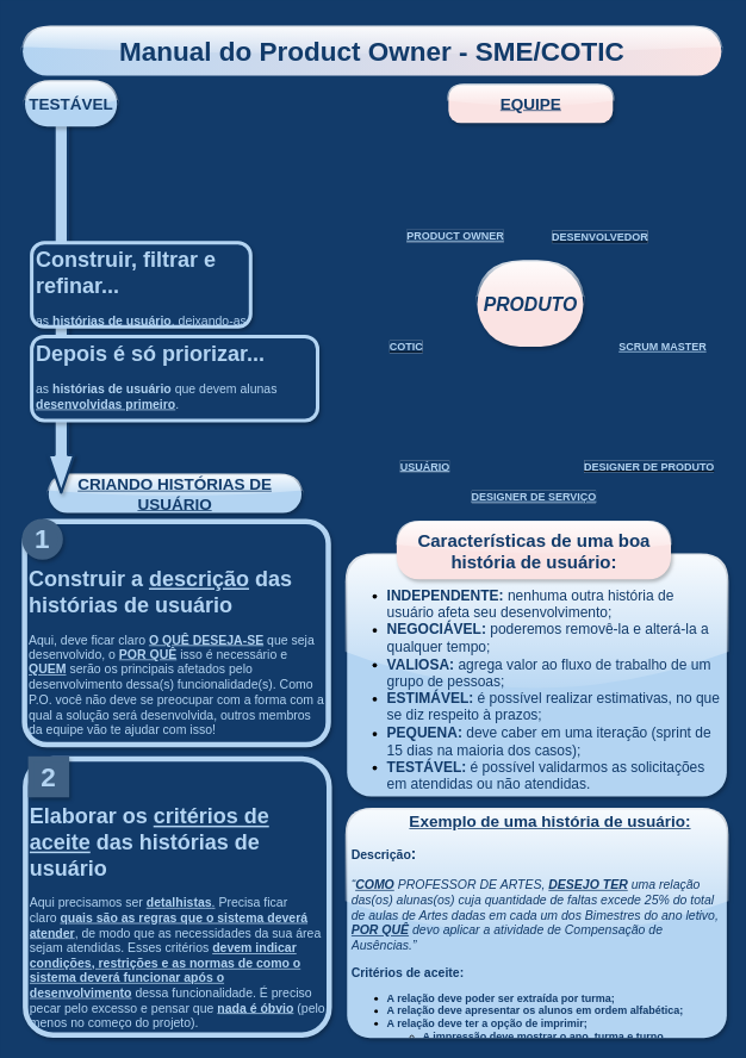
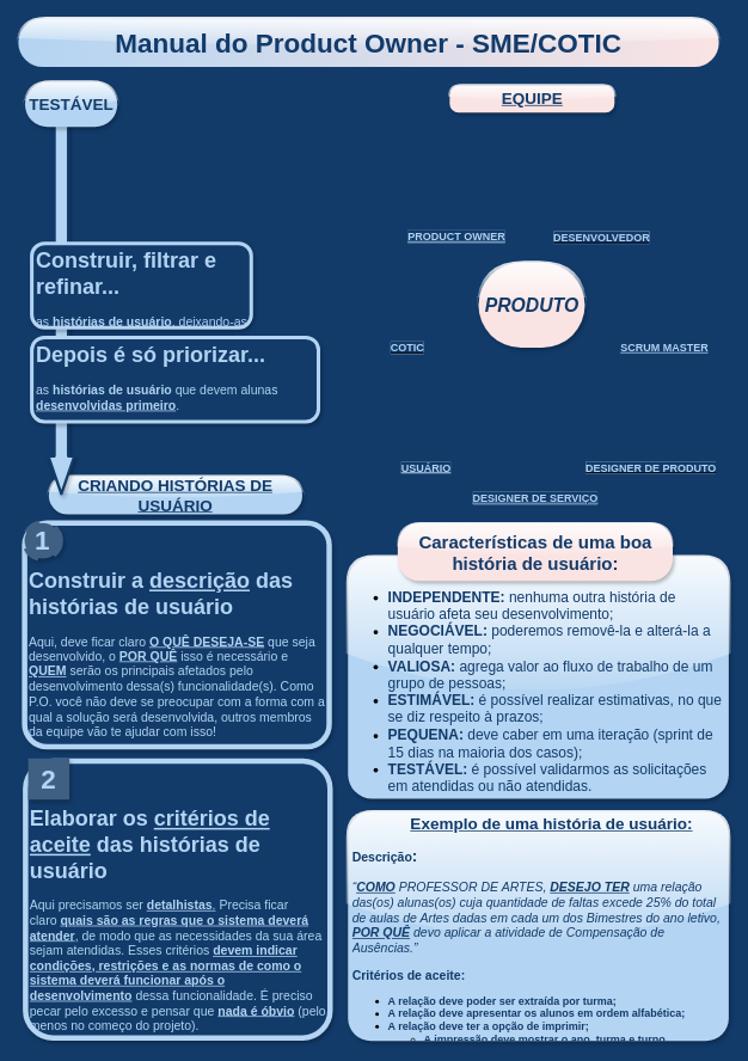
  <mxCell id="0" />
  <mxCell id="1" parent="0" />
  <mxCell id="2" value="&lt;font color=&quot;#123b6a&quot;&gt;&lt;span style=&quot;font-size: 18px&quot;&gt;&lt;b&gt;&lt;u&gt;CRIANDO HISTÓRIAS DE USUÁRIO&lt;/u&gt;&lt;/b&gt;&lt;/span&gt;&lt;/font&gt;" style="text;html=1;strokeColor=none;fillColor=#B3D4F2;align=center;verticalAlign=middle;whiteSpace=wrap;rounded=1;strokeWidth=4;perimeterSpacing=0;glass=1;shadow=1;comic=0;arcSize=50;" parent="1" vertex="1"><mxGeometry x="54" y="531.5" width="283" height="42" as="geometry" /></mxCell>
- <mxCell id="3" value="&lt;font style=&quot;font-size: 30px&quot; color=&quot;#123b6a&quot;&gt;&lt;b&gt;Manual do Product Owner - SME/COTIC&lt;/b&gt;&lt;/font&gt;" style="text;html=1;align=center;verticalAlign=middle;whiteSpace=wrap;rounded=1;fillColor=#FAE3E3;strokeColor=none;strokeWidth=4;glass=1;arcSize=50;gradientColor=#B3D4F2;gradientDirection=west;" parent="1" vertex="1"><mxGeometry x="25" y="30" width="782" height="54" as="geometry" /></mxCell>
+ <mxCell id="3" value="&lt;font style=&quot;font-size: 30px&quot; color=&quot;#123b6a&quot;&gt;&lt;b&gt;Manual do Product Owner - SME/COTIC&lt;/b&gt;&lt;/font&gt;" style="text;html=1;align=center;verticalAlign=middle;whiteSpace=wrap;rounded=1;fillColor=#FAE3E3;strokeColor=none;strokeWidth=4;glass=1;arcSize=50;gradientColor=#B3D4F2;gradientDirection=west;" parent="1" vertex="1"><mxGeometry x="20" y="20" width="782" height="54" as="geometry" /></mxCell>
  <mxCell id="4" value="" style="shape=flexArrow;endArrow=classic;html=1;fillColor=#B3D4F2;strokeColor=#123B6A;strokeWidth=3;width=13.333;endSize=13;comic=0;shadow=1;endWidth=10.556;" parent="1" edge="1"><mxGeometry width="50" height="50" relative="1" as="geometry"><mxPoint x="68" y="126" as="sourcePoint" /><mxPoint x="68" y="552" as="targetPoint" /></mxGeometry></mxCell>
  <mxCell id="5" value="&lt;h1&gt;&lt;font color=&quot;#b3d4f2&quot;&gt;Construir, filtrar e refinar...&lt;/font&gt;&lt;/h1&gt;&lt;p style=&quot;font-size: 14px&quot;&gt;&lt;font color=&quot;#b3d4f2&quot; style=&quot;font-size: 14px&quot;&gt;as &lt;b&gt;&lt;u&gt;histórias de usuário&lt;/u&gt;&lt;/b&gt;,&lt;b&gt;&amp;nbsp;&lt;/b&gt;deixando-as &lt;b&gt;prontas&lt;/b&gt; para serem desenvolvidas.&lt;/font&gt;&lt;/p&gt;" style="text;html=1;strokeColor=#B3D4F2;fillColor=#123B6A;spacing=5;spacingTop=-20;whiteSpace=wrap;overflow=hidden;rounded=1;shadow=1;strokeWidth=4;glass=0;" parent="1" vertex="1"><mxGeometry x="35" y="271" width="245" height="94" as="geometry" /></mxCell>
  <mxCell id="6" value="&lt;h1&gt;&lt;font color=&quot;#b3d4f2&quot;&gt;Depois é só priorizar...&lt;/font&gt;&lt;/h1&gt;&lt;p style=&quot;font-size: 14px&quot;&gt;&lt;font color=&quot;#b3d4f2&quot; style=&quot;font-size: 14px&quot;&gt;as &lt;b&gt;histórias de usuário&lt;/b&gt; que devem alunas &lt;b&gt;&lt;u&gt;desenvolvidas primeiro&lt;/u&gt;&lt;/b&gt;.&lt;/font&gt;&lt;/p&gt;" style="text;html=1;strokeColor=#B3D4F2;fillColor=#123B6A;spacing=5;spacingTop=-20;whiteSpace=wrap;overflow=hidden;rounded=1;shadow=1;strokeWidth=4;glass=0;" parent="1" vertex="1"><mxGeometry x="35" y="376" width="320" height="94" as="geometry" /></mxCell>
  <mxCell id="7" value="&lt;font style=&quot;font-size: 18px&quot; color=&quot;#123b6a&quot;&gt;&lt;b&gt;TESTÁVEL&lt;/b&gt;&lt;/font&gt;" style="text;html=1;strokeColor=none;fillColor=#B3D4F2;align=center;verticalAlign=middle;whiteSpace=wrap;rounded=1;strokeWidth=4;perimeterSpacing=0;glass=1;shadow=1;comic=0;arcSize=50;" parent="1" vertex="1"><mxGeometry x="27.5" y="91" width="103" height="50" as="geometry" /></mxCell>
  <mxCell id="8" value="&lt;h1&gt;&lt;font color=&quot;#b3d4f2&quot;&gt;&lt;br&gt;&lt;/font&gt;&lt;/h1&gt;&lt;h1&gt;&lt;font color=&quot;#b3d4f2&quot;&gt;Construir a &lt;u&gt;descrição&lt;/u&gt; das histórias de usuário&lt;/font&gt;&lt;/h1&gt;&lt;p style=&quot;font-size: 14px&quot;&gt;&lt;font color=&quot;#b3d4f2&quot; style=&quot;font-size: 14px&quot;&gt;Aqui, deve ficar claro &lt;b&gt;&lt;u&gt;O QUÊ DESEJA-SE&lt;/u&gt;&lt;/b&gt;&amp;nbsp;que seja desenvolvido, o &lt;u&gt;&lt;b&gt;POR QUÊ&lt;/b&gt;&lt;/u&gt;&amp;nbsp;isso é necessário e &lt;u&gt;&lt;b&gt;QUEM&lt;/b&gt;&lt;/u&gt; serão os principais afetados pelo desenvolvimento dessa(s) funcionalidade(s). Como P.O. você não deve se preocupar com a forma com a qual a solução será desenvolvida, outros membros da equipe vão te ajudar com isso!&lt;/font&gt;&lt;/p&gt;" style="text;html=1;strokeColor=#B3D4F2;fillColor=#123B6A;spacing=5;spacingTop=-20;whiteSpace=wrap;overflow=hidden;rounded=1;shadow=1;strokeWidth=6;glass=0;arcSize=10;comic=0;collapsible=0;" parent="1" vertex="1"><mxGeometry x="27" y="583" width="340" height="250" as="geometry" /></mxCell>
  <mxCell id="9" value="&lt;h1&gt;&lt;font color=&quot;#b3d4f2&quot;&gt;&lt;br&gt;&lt;/font&gt;&lt;/h1&gt;&lt;h1&gt;&lt;font color=&quot;#b3d4f2&quot;&gt;Elaborar os&amp;nbsp;&lt;u&gt;critérios de aceite&lt;/u&gt;&amp;nbsp;das histórias de usuário&lt;/font&gt;&lt;/h1&gt;&lt;p style=&quot;font-size: 14px&quot;&gt;&lt;font color=&quot;#b3d4f2&quot; style=&quot;font-size: 14px&quot;&gt;Aqui precisamos ser &lt;u&gt;&lt;b&gt;detalhistas&lt;/b&gt;.&lt;/u&gt; Precisa ficar claro&amp;nbsp;&lt;b&gt;&lt;u&gt;quais são as regras que o sistema deverá atender&lt;/u&gt;&lt;/b&gt;, de modo que as necessidades da sua área sejam atendidas. Esses critérios &lt;b&gt;&lt;u&gt;devem indicar condições, restrições e as normas de como o sistema deverá funcionar após o desenvolvimento&lt;/u&gt;&lt;/b&gt;&amp;nbsp;dessa funcionalidade. É preciso pecar pelo excesso e pensar que &lt;b&gt;&lt;u&gt;nada é óbvio&lt;/u&gt;&lt;/b&gt;&amp;nbsp;(pelo menos no começo do projeto).&lt;/font&gt;&lt;/p&gt;" style="text;html=1;strokeColor=#B3D4F2;fillColor=#123B6A;spacing=5;spacingTop=-20;whiteSpace=wrap;overflow=hidden;rounded=1;shadow=1;strokeWidth=6;glass=0;arcSize=10;comic=0;collapsible=0;" parent="1" vertex="1"><mxGeometry x="28" y="849" width="340" height="309" as="geometry" /></mxCell>
- <mxCell id="10" value="&lt;b&gt;&lt;font style=&quot;font-size: 30px&quot; color=&quot;#b3d4f2&quot;&gt;1&lt;/font&gt;&lt;/b&gt;" style="ellipse;whiteSpace=wrap;html=1;aspect=fixed;rounded=1;shadow=1;glass=0;comic=0;strokeColor=#3F6083;strokeWidth=6;fillColor=#3F6083;" parent="1" vertex="1"><mxGeometry x="27" y="583" width="40" height="40" as="geometry" /></mxCell>
+ <mxCell id="10" value="&lt;b&gt;&lt;font style=&quot;font-size: 30px&quot; color=&quot;#b3d4f2&quot;&gt;1&lt;/font&gt;&lt;/b&gt;" style="ellipse;whiteSpace=wrap;html=1;aspect=fixed;rounded=1;shadow=1;glass=0;comic=0;strokeColor=#3F6083;strokeWidth=6;fillColor=#3F6083;dashed=1;" parent="1" vertex="1"><mxGeometry x="27" y="583" width="40" height="40" as="geometry" /></mxCell>
  <mxCell id="11" value="&lt;b&gt;&lt;font style=&quot;font-size: 30px&quot; color=&quot;#b3d4f2&quot;&gt;2&lt;/font&gt;&lt;/b&gt;" style="whiteSpace=wrap;html=1;aspect=fixed;shadow=1;glass=0;comic=0;strokeColor=#3F6083;strokeWidth=6;fillColor=#3F6083;rounded=0;" parent="1" vertex="1"><mxGeometry x="34" y="849" width="40" height="40" as="geometry" /></mxCell>
  <mxCell id="12" value="&lt;u style=&quot;font-size: 12px;&quot;&gt;&lt;b style=&quot;font-size: 12px;&quot;&gt;&lt;font color=&quot;#b3d4f2&quot; style=&quot;background-color: rgb(18, 59, 106); font-size: 12px;&quot;&gt;COTIC&lt;/font&gt;&lt;/b&gt;&lt;/u&gt;" style="shape=image;html=1;verticalAlign=top;verticalLabelPosition=bottom;labelBackgroundColor=#ffffff;imageAspect=0;aspect=fixed;image=https://cdn3.iconfinder.com/data/icons/business-avatar-1/512/10_avatar-128.png;glass=1;strokeColor=#217092;fillColor=#217092;fontSize=12;" parent="1" vertex="1"><mxGeometry x="398.5" y="264" width="110" height="110" as="geometry" /></mxCell>
  <mxCell id="13" value="&lt;font color=&quot;#b3d4f2&quot; size=&quot;1&quot;&gt;&lt;u&gt;&lt;b style=&quot;font-size: 12px ; background-color: rgb(18 , 59 , 106)&quot;&gt;USUÁRIO&lt;/b&gt;&lt;/u&gt;&lt;/font&gt;" style="shape=image;html=1;verticalAlign=top;verticalLabelPosition=bottom;labelBackgroundColor=#ffffff;imageAspect=0;aspect=fixed;image=https://cdn3.iconfinder.com/data/icons/business-avatar-1/512/1_avatar-128.png" parent="1" vertex="1"><mxGeometry x="420" y="398" width="110" height="110" as="geometry" /></mxCell>
  <mxCell id="14" value="&lt;font style=&quot;font-size: 12px; background-color: rgb(18, 59, 106);&quot; color=&quot;#b3d4f2&quot;&gt;&lt;b style=&quot;font-size: 12px;&quot;&gt;&lt;u style=&quot;font-size: 12px;&quot;&gt;DESIGNER DE SERVIÇO&lt;/u&gt;&lt;/b&gt;&lt;/font&gt;" style="shape=image;html=1;verticalAlign=top;verticalLabelPosition=bottom;labelBackgroundColor=#ffffff;imageAspect=0;aspect=fixed;image=https://cdn3.iconfinder.com/data/icons/business-avatar-1/512/5_avatar-128.png;glass=1;strokeColor=#217092;fillColor=#217092;fontSize=12;" parent="1" vertex="1"><mxGeometry x="542" y="432" width="110" height="110" as="geometry" /></mxCell>
  <mxCell id="15" value="&lt;font color=&quot;#b3d4f2&quot; style=&quot;font-size: 12px;&quot;&gt;&lt;b style=&quot;font-size: 12px;&quot;&gt;&lt;font style=&quot;font-size: 12px; background-color: rgb(18, 59, 106);&quot;&gt;&lt;u style=&quot;font-size: 12px;&quot;&gt;PRODUCT OWNER&lt;/u&gt;&lt;/font&gt;&lt;/b&gt;&lt;br style=&quot;font-size: 12px;&quot;&gt;&lt;/font&gt;" style="shape=image;html=1;verticalAlign=top;verticalLabelPosition=bottom;labelBackgroundColor=#ffffff;imageAspect=0;aspect=fixed;image=https://cdn3.iconfinder.com/data/icons/business-avatar-1/512/4_avatar-128.png;fontSize=12;" parent="1" vertex="1"><mxGeometry x="453.5" y="140" width="110" height="110" as="geometry" /></mxCell>
  <mxCell id="16" value="&lt;u style=&quot;font-size: 12px;&quot;&gt;&lt;b style=&quot;font-size: 12px;&quot;&gt;&lt;font color=&quot;#b3d4f2&quot; style=&quot;background-color: rgb(18, 59, 106); font-size: 12px;&quot;&gt;DESIGNER DE PRODUTO&lt;/font&gt;&lt;/b&gt;&lt;/u&gt;" style="shape=image;html=1;verticalAlign=top;verticalLabelPosition=bottom;labelBackgroundColor=#ffffff;imageAspect=0;aspect=fixed;image=https://cdn3.iconfinder.com/data/icons/business-avatar-1/512/12_avatar-128.png;glass=1;strokeColor=#217092;fillColor=#217092;fontSize=12;" parent="1" vertex="1"><mxGeometry x="671" y="398" width="110" height="110" as="geometry" /></mxCell>
  <mxCell id="17" value="SCRUM MASTER" style="shape=image;verticalLabelPosition=bottom;labelBackgroundColor=#123B6A;verticalAlign=top;aspect=fixed;imageAspect=0;image=https://cdn3.iconfinder.com/data/icons/business-avatar-1/512/8_avatar-128.png;fontStyle=5;fontColor=#B3D4F2;fontSize=12;strokeWidth=1;html=1;" parent="1" vertex="1"><mxGeometry x="685.5" y="264" width="110" height="110" as="geometry" /></mxCell>
- <mxCell id="18" value="&lt;font style=&quot;font-size: 18px&quot; color=&quot;#123b6a&quot;&gt;&lt;b&gt;&lt;u&gt;EQUIPE&lt;/u&gt;&lt;/b&gt;&lt;/font&gt;" style="text;html=1;strokeColor=none;fillColor=#FAE3E3;align=center;verticalAlign=middle;whiteSpace=wrap;rounded=1;strokeWidth=4;perimeterSpacing=0;glass=1;shadow=1;comic=0;arcSize=33;" parent="1" vertex="1"><mxGeometry x="501.5" y="95" width="184" height="42" as="geometry" /></mxCell>
+ <mxCell id="18" value="&lt;font style=&quot;font-size: 18px&quot; color=&quot;#123b6a&quot;&gt;&lt;b&gt;&lt;u&gt;EQUIPE&lt;/u&gt;&lt;/b&gt;&lt;/font&gt;" style="text;html=1;strokeColor=none;fillColor=#FAE3E3;align=center;verticalAlign=middle;whiteSpace=wrap;rounded=1;strokeWidth=4;perimeterSpacing=0;glass=1;shadow=1;comic=0;arcSize=33;" parent="1" vertex="1"><mxGeometry x="501.5" y="95" width="184" height="30" as="geometry" /></mxCell>
  <mxCell id="19" value="&lt;h1 style=&quot;font-size: 16px&quot;&gt;&lt;font style=&quot;font-size: 16px&quot;&gt;&lt;br&gt;&lt;/font&gt;&lt;/h1&gt;&lt;blockquote style=&quot;margin: 0 0 0 40px ; border: none ; padding: 0px&quot;&gt;&lt;/blockquote&gt;&lt;font style=&quot;font-size: 16px ; line-height: 100%&quot;&gt;&lt;ul style=&quot;line-height: 120%&quot;&gt;&lt;li&gt;&lt;font style=&quot;font-size: 16px ; line-height: 100%&quot; color=&quot;#123b6a&quot;&gt;&lt;b&gt;INDEPENDENTE:&lt;/b&gt;&lt;/font&gt;&lt;span style=&quot;font-size: 16px ; color: rgb(18 , 59 , 106) ; line-height: 100%&quot;&gt;&amp;nbsp;nenhuma outra história de usuário afeta seu desenvolvimento;&lt;/span&gt;&lt;/li&gt;&lt;li&gt;&lt;b style=&quot;font-size: 16px ; color: rgb(18 , 59 , 106)&quot;&gt;&lt;font style=&quot;line-height: 100%&quot;&gt;NEGOCIÁVEL:&lt;/font&gt;&lt;/b&gt;&lt;span style=&quot;font-size: 16px ; color: rgb(18 , 59 , 106)&quot;&gt;&amp;nbsp;poderemos removê-la e alterá-la a qualquer tempo;&lt;/span&gt;&lt;/li&gt;&lt;li&gt;&lt;b style=&quot;font-size: 16px ; color: rgb(18 , 59 , 106)&quot;&gt;&lt;font style=&quot;line-height: 100%&quot;&gt;VALIOSA:&lt;/font&gt;&lt;/b&gt;&lt;span style=&quot;font-size: 16px ; color: rgb(18 , 59 , 106)&quot;&gt;&amp;nbsp;agrega valor ao fluxo de trabalho de um grupo de pessoas;&lt;/span&gt;&lt;/li&gt;&lt;li&gt;&lt;b style=&quot;font-size: 16px ; color: rgb(18 , 59 , 106)&quot;&gt;ESTIMÁVEL:&lt;/b&gt;&lt;span style=&quot;font-size: 16px ; color: rgb(18 , 59 , 106)&quot;&gt;&amp;nbsp;é possível realizar estimativas, no que se diz respeito à prazos;&lt;/span&gt;&lt;/li&gt;&lt;li&gt;&lt;font style=&quot;font-size: 16px ; color: rgb(18 , 59 , 106)&quot;&gt;&lt;b&gt;PEQUENA:&lt;/b&gt;&lt;/font&gt;&lt;span style=&quot;font-size: 16px ; color: rgb(18 , 59 , 106)&quot;&gt;&amp;nbsp;deve caber em uma iteração (sprint de 15 dias na maioria dos casos);&lt;/span&gt;&lt;/li&gt;&lt;li&gt;&lt;b style=&quot;color: rgb(18 , 59 , 106)&quot;&gt;TESTÁVEL:&lt;/b&gt;&lt;span style=&quot;color: rgb(18 , 59 , 106) ; font-weight: normal&quot;&gt;&amp;nbsp;é possível validarmos as solicitações em atendidas ou não atendidas.&lt;/span&gt;&lt;/li&gt;&lt;/ul&gt;&lt;/font&gt;&lt;blockquote style=&quot;margin: 0 0 0 40px ; border: none ; padding: 0px&quot;&gt;&lt;/blockquote&gt;&lt;blockquote style=&quot;margin: 0 0 0 40px ; border: none ; padding: 0px&quot;&gt;&lt;/blockquote&gt;&lt;blockquote style=&quot;margin: 0 0 0 40px ; border: none ; padding: 0px&quot;&gt;&lt;/blockquote&gt;&lt;blockquote style=&quot;margin: 0 0 0 40px ; border: none ; padding: 0px&quot;&gt;&lt;/blockquote&gt;&lt;h1 style=&quot;font-size: 16px&quot;&gt;&lt;div&gt;&lt;font color=&quot;#123b6a&quot;&gt;&lt;br&gt;&lt;/font&gt;&lt;/div&gt;&lt;/h1&gt;&lt;div style=&quot;font-size: 16px&quot;&gt;&lt;br&gt;&lt;/div&gt;" style="text;html=1;strokeColor=none;fillColor=#B3D4F2;spacing=5;spacingTop=-20;whiteSpace=wrap;overflow=hidden;rounded=1;shadow=1;strokeWidth=4;glass=1;arcSize=10;comic=0;collapsible=0;rotation=0;align=left;" parent="1" vertex="1"><mxGeometry x="388" y="621" width="425" height="270" as="geometry" /></mxCell>
  <mxCell id="20" value="&lt;h1 style=&quot;font-size: 20px&quot;&gt;&lt;font color=&quot;#123b6a&quot; style=&quot;line-height: 100%&quot;&gt;Características de uma&amp;nbsp;boa história&amp;nbsp;de usuário:&lt;/font&gt;&lt;/h1&gt;" style="text;html=1;strokeColor=none;fillColor=#FAE3E3;align=center;verticalAlign=middle;whiteSpace=wrap;rounded=1;strokeWidth=2;perimeterSpacing=0;glass=1;shadow=1;comic=0;arcSize=38;" parent="1" vertex="1"><mxGeometry x="443.5" y="583" width="307" height="65" as="geometry" /></mxCell>
  <mxCell id="21" value="&lt;b&gt;&lt;span&gt;&lt;font color=&quot;#b3d4f2&quot; style=&quot;background-color: rgb(18 , 59 , 106) ; font-size: 12px&quot;&gt;DESENVOLVEDOR&lt;/font&gt;&lt;/span&gt;&lt;/b&gt;" style="shape=image;html=1;verticalAlign=top;verticalLabelPosition=bottom;labelBackgroundColor=#ffffff;imageAspect=0;aspect=fixed;image=https://cdn3.iconfinder.com/data/icons/business-avatar-1/512/9_avatar-128.png;fillColor=#B3D4F2;fontStyle=4" parent="1" vertex="1"><mxGeometry x="616" y="141" width="110" height="110" as="geometry" /></mxCell>
  <mxCell id="22" value="" style="group;fillColor=none;" parent="1" vertex="1" connectable="0"><mxGeometry x="530" y="292.5" width="127" height="95" as="geometry" /></mxCell>
  <mxCell id="23" value="" style="text;html=1;strokeColor=none;fillColor=#FAE3E3;align=center;verticalAlign=middle;whiteSpace=wrap;rounded=1;strokeWidth=4;perimeterSpacing=0;glass=1;shadow=1;comic=0;arcSize=50;rotation=0;" parent="22" vertex="1"><mxGeometry x="3.681" width="118.717" height="95" as="geometry" /></mxCell>
  <mxCell id="24" value="&lt;b&gt;&lt;font color=&quot;#123b6a&quot; size=&quot;1&quot;&gt;&lt;i style=&quot;font-size: 21px&quot;&gt;PRODUTO&lt;/i&gt;&lt;/font&gt;&lt;/b&gt;" style="text;html=1;strokeColor=none;fillColor=none;align=center;verticalAlign=middle;whiteSpace=wrap;rounded=0;shadow=1;fontSize=12;" parent="22" vertex="1"><mxGeometry y="18.136" width="127" height="58.727" as="geometry" /></mxCell>
  <mxCell id="25" value="&lt;font color=&quot;#123b6a&quot;&gt;&lt;br&gt;&lt;font style=&quot;font-size: 18px&quot;&gt;&amp;nbsp; &amp;nbsp; &amp;nbsp; &amp;nbsp; &amp;nbsp; &amp;nbsp; &amp;nbsp;&lt;b&gt;&lt;u&gt;Exemplo de uma história de usuário:&lt;/u&gt;&lt;/b&gt;&lt;br&gt;&lt;/font&gt;&lt;br&gt;&lt;/font&gt;&lt;div&gt;&lt;font color=&quot;#123b6a&quot;&gt;&lt;b&gt;&lt;font style=&quot;font-size: 14px&quot;&gt;Descrição&lt;/font&gt;&lt;font style=&quot;font-size: 18px&quot;&gt;:&lt;/font&gt;&lt;span style=&quot;font-size: 13px&quot;&gt;&amp;nbsp;&lt;/span&gt;&lt;/b&gt;&lt;/font&gt;&lt;/div&gt;&lt;div&gt;&lt;span&gt;&lt;font color=&quot;#123b6a&quot; style=&quot;line-height: 120%&quot;&gt;&lt;br&gt;&lt;/font&gt;&lt;/span&gt;&lt;/div&gt;&lt;div&gt;&lt;font color=&quot;#123b6a&quot; style=&quot;font-size: 14px&quot;&gt;&lt;i&gt;“&lt;b&gt;&lt;u&gt;&lt;font style=&quot;font-size: 14px&quot;&gt;COMO&lt;/font&gt;&lt;/u&gt;&lt;/b&gt;&amp;nbsp;&lt;/i&gt;&lt;i&gt;PROFESSOR DE ARTES&lt;/i&gt;&lt;i&gt;, &lt;b&gt;&lt;u&gt;DESEJO TER&lt;/u&gt;&lt;/b&gt;&amp;nbsp;uma relação das(os) alunas(os) cuja quantidade de faltas excede 25% do total de aulas de Artes dadas em cada um dos Bimestres do ano letivo, &lt;b&gt;&lt;u&gt;POR QUÊ&lt;/u&gt;&lt;/b&gt; devo aplicar a atividade de Compensação de Ausências.”&lt;/i&gt;&lt;br&gt;&lt;/font&gt;&lt;/div&gt;&lt;div&gt;&lt;font color=&quot;#123b6a&quot;&gt;&lt;br&gt;&lt;/font&gt;&lt;/div&gt;&lt;div style=&quot;font-size: 14px&quot;&gt;&lt;font style=&quot;font-size: 14px&quot; color=&quot;#123b6a&quot;&gt;&lt;b&gt;Critérios de aceite:&lt;/b&gt;&lt;/font&gt;&lt;/div&gt;&lt;div&gt;&lt;ul&gt;&lt;li&gt;&lt;font color=&quot;#123b6a&quot;&gt;&lt;b&gt;A relação deve poder ser extraída por turma;&lt;/b&gt;&lt;/font&gt;&lt;/li&gt;&lt;li&gt;&lt;font color=&quot;#123b6a&quot;&gt;&lt;b&gt;A relação deve apresentar os alunos em ordem alfabética;&lt;/b&gt;&lt;/font&gt;&lt;/li&gt;&lt;li&gt;&lt;b&gt;&lt;font color=&quot;#123b6a&quot;&gt;A relação&lt;/font&gt;&lt;span style=&quot;color: rgb(18 , 59 , 106)&quot;&gt;&amp;nbsp;deve ter a opção de imprimir;&lt;/span&gt;&lt;/b&gt;&lt;/li&gt;&lt;ul&gt;&lt;li&gt;&lt;font color=&quot;#123b6a&quot;&gt;&lt;b&gt;A impressão deve mostrar o ano, turma e turno.&amp;nbsp;&lt;/b&gt;&lt;/font&gt;&lt;/li&gt;&lt;/ul&gt;&lt;/ul&gt;&lt;/div&gt;" style="text;html=1;strokeColor=none;fillColor=#B3D4F2;spacing=5;spacingTop=-20;whiteSpace=wrap;overflow=hidden;rounded=1;shadow=1;strokeWidth=4;glass=1;arcSize=10;comic=0;collapsible=0;rotation=0;align=left;" vertex="1" parent="1"><mxGeometry x="388" y="905.5" width="425" height="256" as="geometry" /></mxCell>
